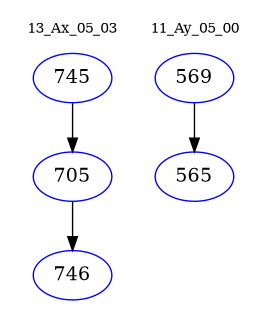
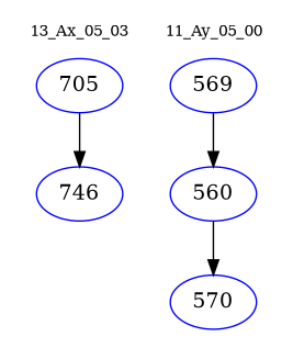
  digraph {
    node [color=blue]
    edge [color=black]
-   n1 [label=745]
    n2 [label=705]
    n3 [label=746]
    n4 [label=569]
-   n5 [label=565]
+   n5 [label=560]
+   n6 [label=570]
    subgraph cluster_1 {
      color=white
      fontsize=10
      label="13_Ax_05_03"
-     n1
      n2
      n3
    }
    subgraph cluster_2 {
      color=white
      fontsize=10
      label="11_Ay_05_00"
      n4
      n5
+     n6
    }
-   n1 -> n2
    n2 -> n3
    n4 -> n5
+   n5 -> n6
  }
